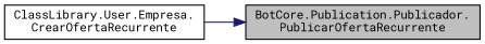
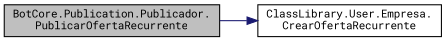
  digraph {
    rankdir=LR
    fontname="Roboto Mono"
    node [color=black fontname="Roboto Mono" fontsize=10 shape=record style=filled]
    n1 [fillcolor=grey75 fontcolor=black height=0.2 label="BotCore.Publication.Publicador.\lPublicarOfertaRecurrente" width=0.4]
    n2 [fillcolor=white height=0.2 label="ClassLibrary.User.Empresa.\lCrearOfertaRecurrente" width=0.4]
-   n2 -> n1 [color=midnightblue fontname="Roboto Mono" fontsize=10 labelfontname=Helvetica labelfontsize=10 style=solid]
+   n1 -> n2 [color=midnightblue fontname="Roboto Mono" fontsize=10 labelfontname=Helvetica labelfontsize=10 style=solid]
  }
